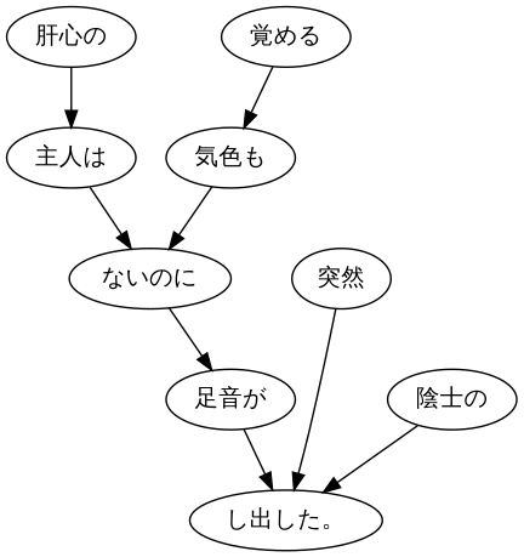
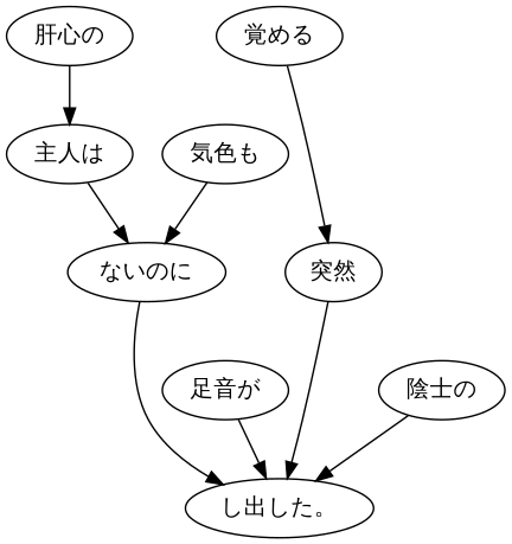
  digraph {
    fontname="IBM Plex Mono"
    node [fontname="IBM Plex Mono"]
    edge [fontname="IBM Plex Mono"]
    n1 [label="肝心の"]
    n2 [label="主人は"]
    n3 [label="ないのに"]
    n4 [label="し出した。"]
    n5 [label="覚める"]
    n6 [label="気色も"]
    n7 [label="突然"]
    n8 [label="陰士の"]
    n9 [label="足音が"]
    n1 -> n2
    n2 -> n3
-   n3 -> n9
-   n5 -> n6
+   n3 -> n4
+   n5 -> n7
    n6 -> n3
    n7 -> n4
    n8 -> n4
    n9 -> n4
  }
